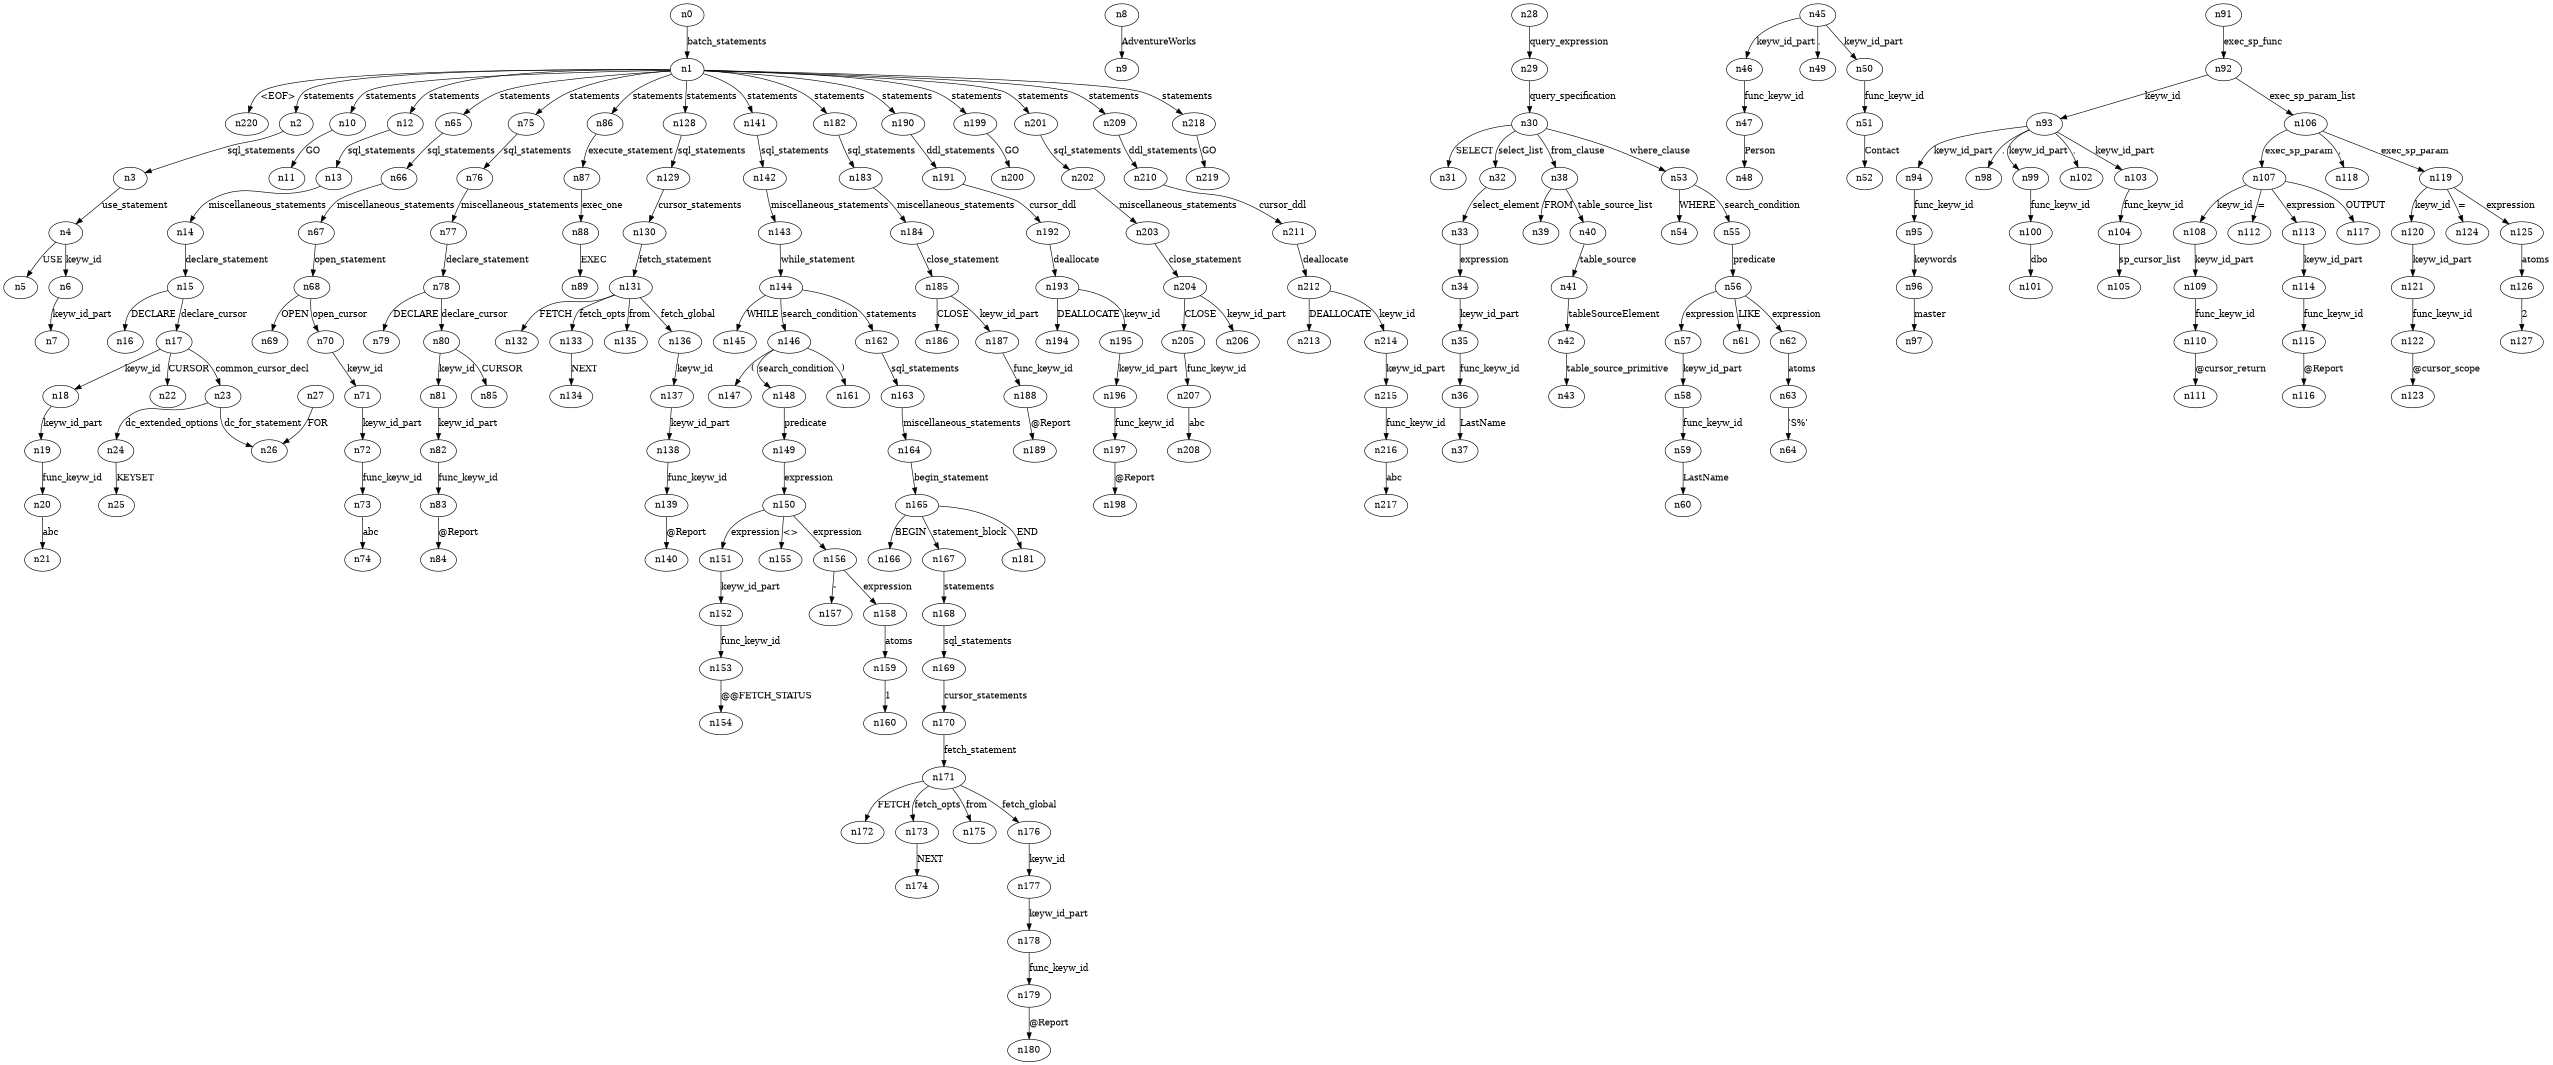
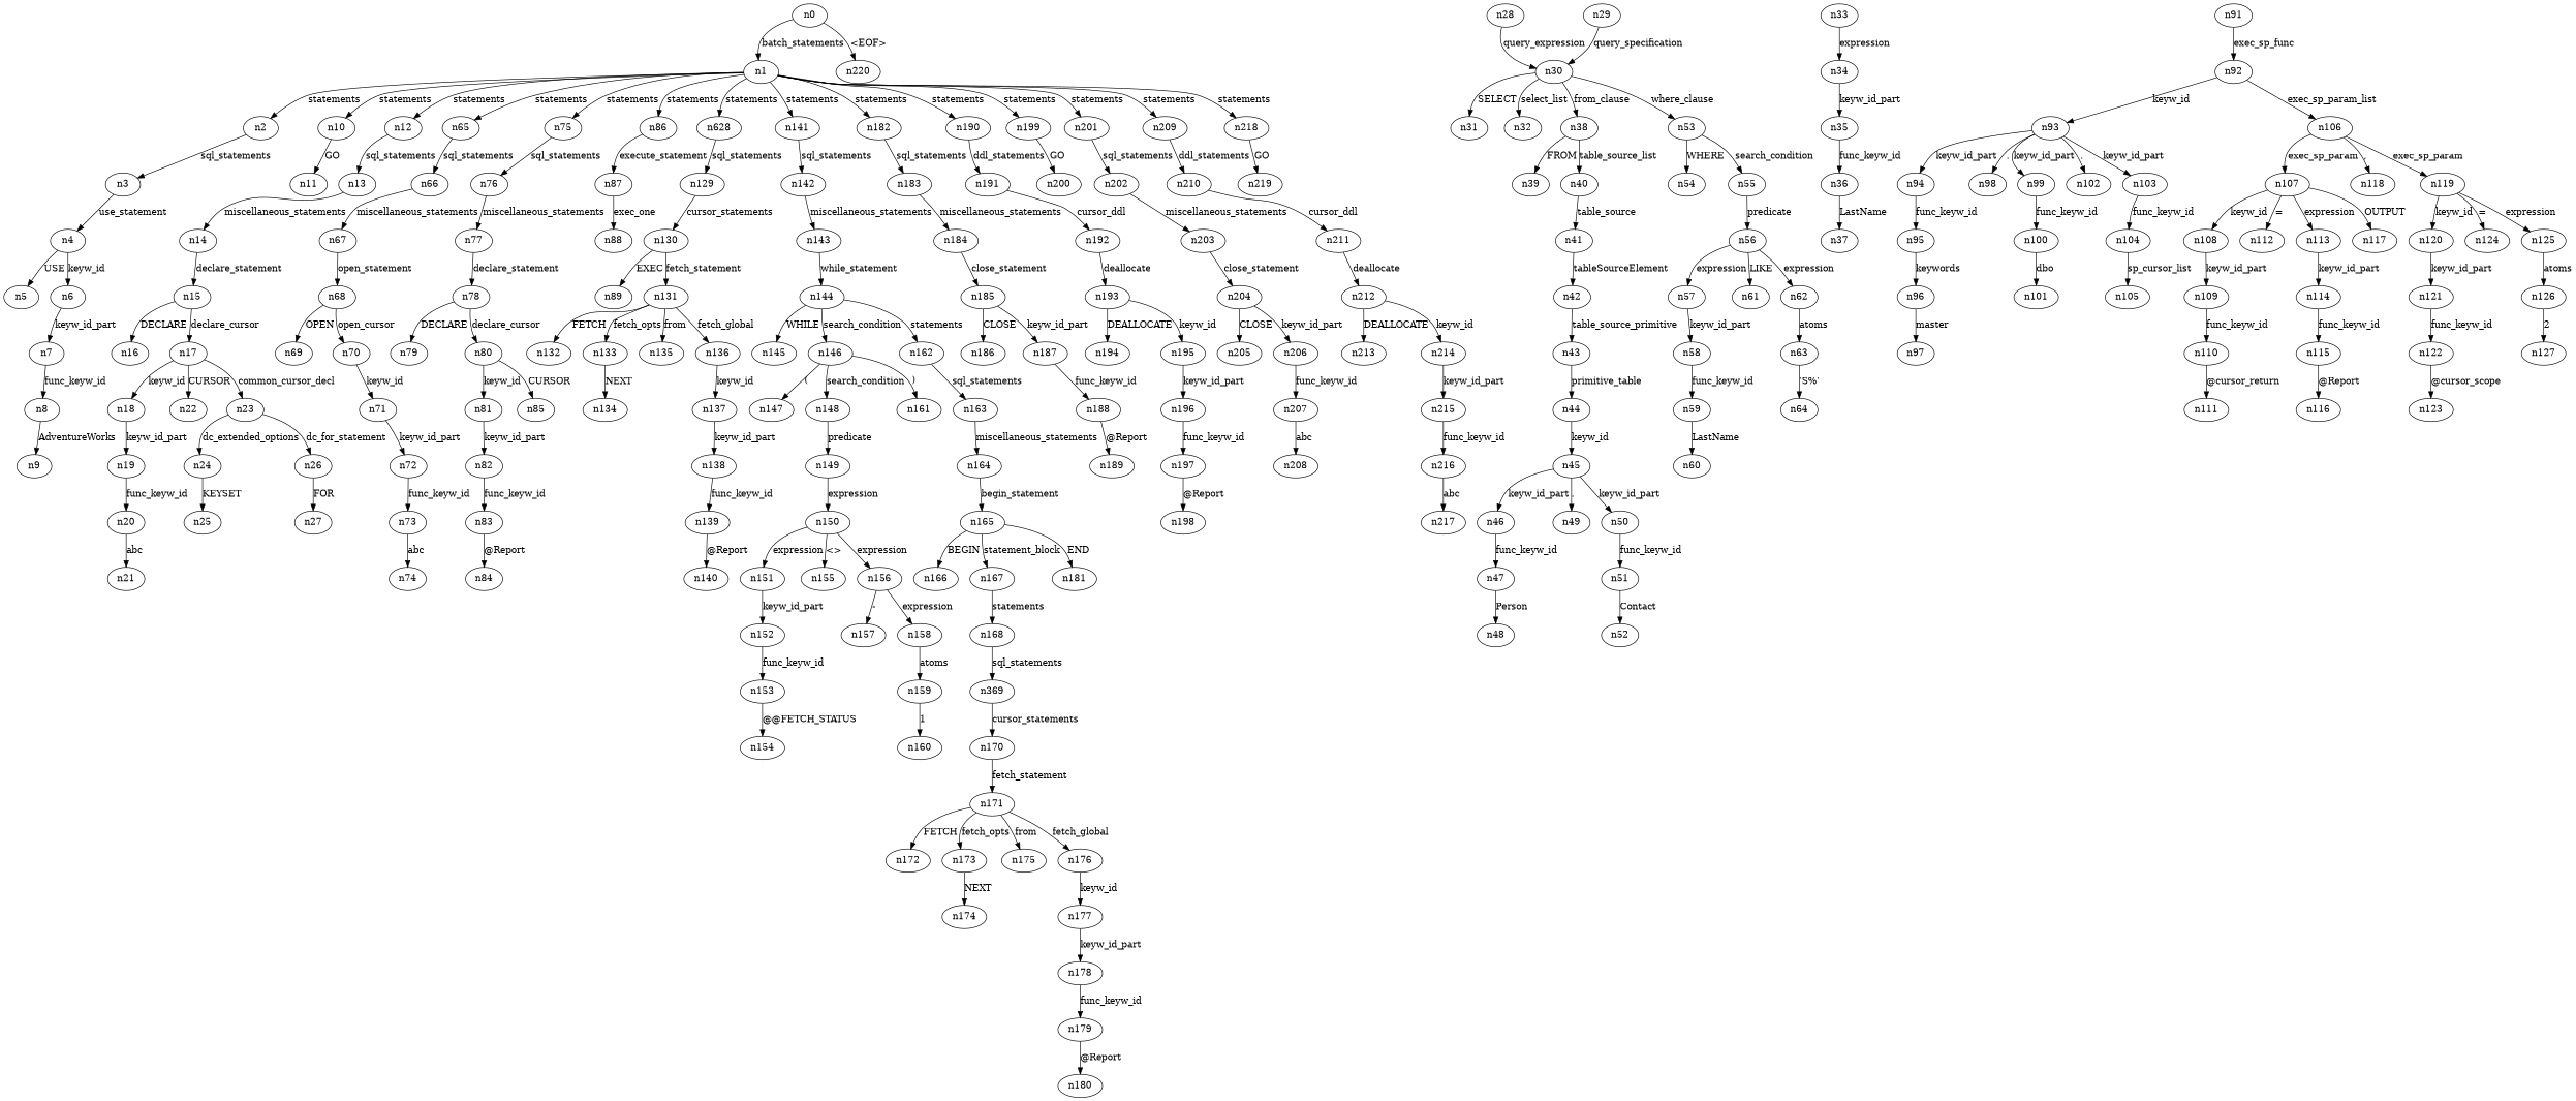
  digraph {
    n0
    n1
    n220
    n2
    n10
    n12
    n65
    n75
    n86
-   n128
+   n128 [label=n628]
    n141
    n182
    n190
    n199
    n201
    n209
    n218
    n3
    n11
    n13
    n66
    n76
    n87
    n129
    n142
    n183
    n191
    n200
    n202
    n210
    n219
    n4
    n5
    n6
    n7
    n8
    n9
    n14
    n15
    n16
    n17
    n18
    n22
    n23
    n19
    n24
    n26
    n20
    n21
    n25
    n27
    n28
    n29
    n30
    n31
    n32
    n38
    n53
    n33
    n39
    n40
    n54
    n55
    n34
    n35
    n36
    n37
    n41
    n42
    n43
+   n44
    n45
    n46
    n49
    n50
    n47
    n51
    n48
    n52
    n56
    n57
    n61
    n62
    n58
    n63
    n59
    n60
    n64
    n67
    n68
    n69
    n70
    n71
    n72
    n73
    n74
    n77
    n78
    n79
    n80
    n81
    n85
    n82
    n83
    n84
    n88
    n89
    n91
    n92
    n93
    n106
    n94
    n98
    n99
    n102
    n103
    n107
    n118
    n119
    n95
    n100
    n104
    n96
    n97
    n101
    n105
    n108
    n112
    n113
    n117
    n120
    n124
    n125
    n109
    n114
    n110
    n111
    n115
    n116
    n121
    n126
    n122
    n123
    n127
    n130
    n131
    n132
    n133
    n135
    n136
    n134
    n137
    n138
    n139
    n140
    n143
    n144
    n145
    n146
    n162
    n147
    n148
    n161
    n163
    n149
    n150
    n151
    n155
    n156
    n152
    n157
    n158
    n153
    n154
    n159
    n160
    n164
    n165
    n166
    n167
    n181
    n168
-   n169
+   n169 [label=n369]
    n170
    n171
    n172
    n173
    n175
    n176
    n174
    n177
    n178
    n179
    n180
    n184
    n185
    n186
    n187
    n188
    n189
    n192
    n193
    n194
    n195
    n196
    n197
    n198
    n203
    n204
    n205
    n206
    n207
    n208
    n211
    n212
    n213
    n214
    n215
    n216
    n217
    n0 -> n1 [label=batch_statements]
-   n1 -> n220 [label="<EOF>"]
+   n0 -> n220 [label="<EOF>"]
    n1 -> n2 [label=statements]
    n1 -> n10 [label=statements]
    n1 -> n12 [label=statements]
    n1 -> n65 [label=statements]
    n1 -> n75 [label=statements]
    n1 -> n86 [label=statements]
    n1 -> n128 [label=statements]
    n1 -> n141 [label=statements]
    n1 -> n182 [label=statements]
    n1 -> n190 [label=statements]
    n1 -> n199 [label=statements]
    n1 -> n201 [label=statements]
    n1 -> n209 [label=statements]
    n1 -> n218 [label=statements]
    n2 -> n3 [label=sql_statements]
    n10 -> n11 [label=GO]
    n12 -> n13 [label=sql_statements]
    n65 -> n66 [label=sql_statements]
    n75 -> n76 [label=sql_statements]
    n86 -> n87 [label=execute_statement]
    n128 -> n129 [label=sql_statements]
    n141 -> n142 [label=sql_statements]
    n182 -> n183 [label=sql_statements]
    n190 -> n191 [label=ddl_statements]
    n199 -> n200 [label=GO]
    n201 -> n202 [label=sql_statements]
    n209 -> n210 [label=ddl_statements]
    n218 -> n219 [label=GO]
    n3 -> n4 [label=use_statement]
    n13 -> n14 [label=miscellaneous_statements]
    n66 -> n67 [label=miscellaneous_statements]
    n76 -> n77 [label=miscellaneous_statements]
    n87 -> n88 [label=exec_one]
    n129 -> n130 [label=cursor_statements]
    n142 -> n143 [label=miscellaneous_statements]
    n183 -> n184 [label=miscellaneous_statements]
    n191 -> n192 [label=cursor_ddl]
    n202 -> n203 [label=miscellaneous_statements]
    n210 -> n211 [label=cursor_ddl]
    n4 -> n5 [label=USE]
    n4 -> n6 [label=keyw_id]
    n6 -> n7 [label=keyw_id_part]
+   n7 -> n8 [label=func_keyw_id]
    n8 -> n9 [label=AdventureWorks]
    n14 -> n15 [label=declare_statement]
    n15 -> n16 [label=DECLARE]
    n15 -> n17 [label=declare_cursor]
    n17 -> n18 [label=keyw_id]
    n17 -> n22 [label=CURSOR]
    n17 -> n23 [label=common_cursor_decl]
    n18 -> n19 [label=keyw_id_part]
    n23 -> n24 [label=dc_extended_options]
    n23 -> n26 [label=dc_for_statement]
    n19 -> n20 [label=func_keyw_id]
    n24 -> n25 [label=KEYSET]
-   n27 -> n26 [label=FOR]
+   n26 -> n27 [label=FOR]
    n20 -> n21 [label=abc]
-   n28 -> n29 [label=query_expression]
+   n28 -> n30 [label=query_expression]
    n29 -> n30 [label=query_specification]
    n30 -> n31 [label=SELECT]
    n30 -> n32 [label=select_list]
    n30 -> n38 [label=from_clause]
    n30 -> n53 [label=where_clause]
-   n32 -> n33 [label=select_element]
    n38 -> n39 [label=FROM]
    n38 -> n40 [label=table_source_list]
    n53 -> n54 [label=WHERE]
    n53 -> n55 [label=search_condition]
    n33 -> n34 [label=expression]
    n40 -> n41 [label=table_source]
    n55 -> n56 [label=predicate]
    n34 -> n35 [label=keyw_id_part]
    n35 -> n36 [label=func_keyw_id]
    n36 -> n37 [label=LastName]
    n41 -> n42 [label=tableSourceElement]
    n42 -> n43 [label=table_source_primitive]
+   n43 -> n44 [label=primitive_table]
+   n44 -> n45 [label=keyw_id]
    n45 -> n46 [label=keyw_id_part]
    n45 -> n49 [label="."]
    n45 -> n50 [label=keyw_id_part]
    n46 -> n47 [label=func_keyw_id]
    n50 -> n51 [label=func_keyw_id]
    n47 -> n48 [label=Person]
    n51 -> n52 [label=Contact]
    n56 -> n57 [label=expression]
    n56 -> n61 [label=LIKE]
    n56 -> n62 [label=expression]
    n57 -> n58 [label=keyw_id_part]
    n62 -> n63 [label=atoms]
    n58 -> n59 [label=func_keyw_id]
    n63 -> n64 [label="'S%'"]
    n59 -> n60 [label=LastName]
    n67 -> n68 [label=open_statement]
    n68 -> n69 [label=OPEN]
    n68 -> n70 [label=open_cursor]
    n70 -> n71 [label=keyw_id]
    n71 -> n72 [label=keyw_id_part]
    n72 -> n73 [label=func_keyw_id]
    n73 -> n74 [label=abc]
    n77 -> n78 [label=declare_statement]
    n78 -> n79 [label=DECLARE]
    n78 -> n80 [label=declare_cursor]
    n80 -> n81 [label=keyw_id]
    n80 -> n85 [label=CURSOR]
    n81 -> n82 [label=keyw_id_part]
    n82 -> n83 [label=func_keyw_id]
    n83 -> n84 [label="@Report"]
-   n88 -> n89 [label=EXEC]
+   n130 -> n89 [label=EXEC]
    n91 -> n92 [label=exec_sp_func]
    n92 -> n93 [label=keyw_id]
    n92 -> n106 [label=exec_sp_param_list]
    n93 -> n94 [label=keyw_id_part]
    n93 -> n98 [label="."]
    n93 -> n99 [label=keyw_id_part]
    n93 -> n102 [label="."]
    n93 -> n103 [label=keyw_id_part]
    n106 -> n107 [label=exec_sp_param]
    n106 -> n118 [label=","]
    n106 -> n119 [label=exec_sp_param]
    n94 -> n95 [label=func_keyw_id]
    n99 -> n100 [label=func_keyw_id]
    n103 -> n104 [label=func_keyw_id]
    n107 -> n108 [label=keyw_id]
    n107 -> n112 [label="="]
    n107 -> n113 [label=expression]
    n107 -> n117 [label=OUTPUT]
    n119 -> n120 [label=keyw_id]
    n119 -> n124 [label="="]
    n119 -> n125 [label=expression]
    n95 -> n96 [label=keywords]
    n100 -> n101 [label=dbo]
    n104 -> n105 [label=sp_cursor_list]
    n96 -> n97 [label=master]
    n108 -> n109 [label=keyw_id_part]
    n113 -> n114 [label=keyw_id_part]
    n120 -> n121 [label=keyw_id_part]
    n125 -> n126 [label=atoms]
    n109 -> n110 [label=func_keyw_id]
    n114 -> n115 [label=func_keyw_id]
    n110 -> n111 [label="@cursor_return"]
    n115 -> n116 [label="@Report"]
    n121 -> n122 [label=func_keyw_id]
    n126 -> n127 [label=2]
    n122 -> n123 [label="@cursor_scope"]
    n130 -> n131 [label=fetch_statement]
    n131 -> n132 [label=FETCH]
    n131 -> n133 [label=fetch_opts]
    n131 -> n135 [label=from]
    n131 -> n136 [label=fetch_global]
    n133 -> n134 [label=NEXT]
    n136 -> n137 [label=keyw_id]
    n137 -> n138 [label=keyw_id_part]
    n138 -> n139 [label=func_keyw_id]
    n139 -> n140 [label="@Report"]
    n143 -> n144 [label=while_statement]
    n144 -> n145 [label=WHILE]
    n144 -> n146 [label=search_condition]
    n144 -> n162 [label=statements]
    n146 -> n147 [label="("]
    n146 -> n148 [label=search_condition]
    n146 -> n161 [label=")"]
    n162 -> n163 [label=sql_statements]
    n148 -> n149 [label=predicate]
    n163 -> n164 [label=miscellaneous_statements]
    n149 -> n150 [label=expression]
    n150 -> n151 [label=expression]
    n150 -> n155 [label="<>"]
    n150 -> n156 [label=expression]
    n151 -> n152 [label=keyw_id_part]
    n156 -> n157 [label="-"]
    n156 -> n158 [label=expression]
    n152 -> n153 [label=func_keyw_id]
    n158 -> n159 [label=atoms]
    n153 -> n154 [label="@@FETCH_STATUS"]
    n159 -> n160 [label=1]
    n164 -> n165 [label=begin_statement]
    n165 -> n166 [label=BEGIN]
    n165 -> n167 [label=statement_block]
    n165 -> n181 [label=END]
    n167 -> n168 [label=statements]
    n168 -> n169 [label=sql_statements]
    n169 -> n170 [label=cursor_statements]
    n170 -> n171 [label=fetch_statement]
    n171 -> n172 [label=FETCH]
    n171 -> n173 [label=fetch_opts]
    n171 -> n175 [label=from]
    n171 -> n176 [label=fetch_global]
    n173 -> n174 [label=NEXT]
    n176 -> n177 [label=keyw_id]
    n177 -> n178 [label=keyw_id_part]
    n178 -> n179 [label=func_keyw_id]
    n179 -> n180 [label="@Report"]
    n184 -> n185 [label=close_statement]
    n185 -> n186 [label=CLOSE]
    n185 -> n187 [label=keyw_id_part]
    n187 -> n188 [label=func_keyw_id]
    n188 -> n189 [label="@Report"]
    n192 -> n193 [label=deallocate]
    n193 -> n194 [label=DEALLOCATE]
    n193 -> n195 [label=keyw_id]
    n195 -> n196 [label=keyw_id_part]
    n196 -> n197 [label=func_keyw_id]
    n197 -> n198 [label="@Report"]
    n203 -> n204 [label=close_statement]
    n204 -> n205 [label=CLOSE]
    n204 -> n206 [label=keyw_id_part]
-   n205 -> n207 [label=func_keyw_id]
+   n206 -> n207 [label=func_keyw_id]
    n207 -> n208 [label=abc]
    n211 -> n212 [label=deallocate]
    n212 -> n213 [label=DEALLOCATE]
    n212 -> n214 [label=keyw_id]
    n214 -> n215 [label=keyw_id_part]
    n215 -> n216 [label=func_keyw_id]
    n216 -> n217 [label=abc]
  }
